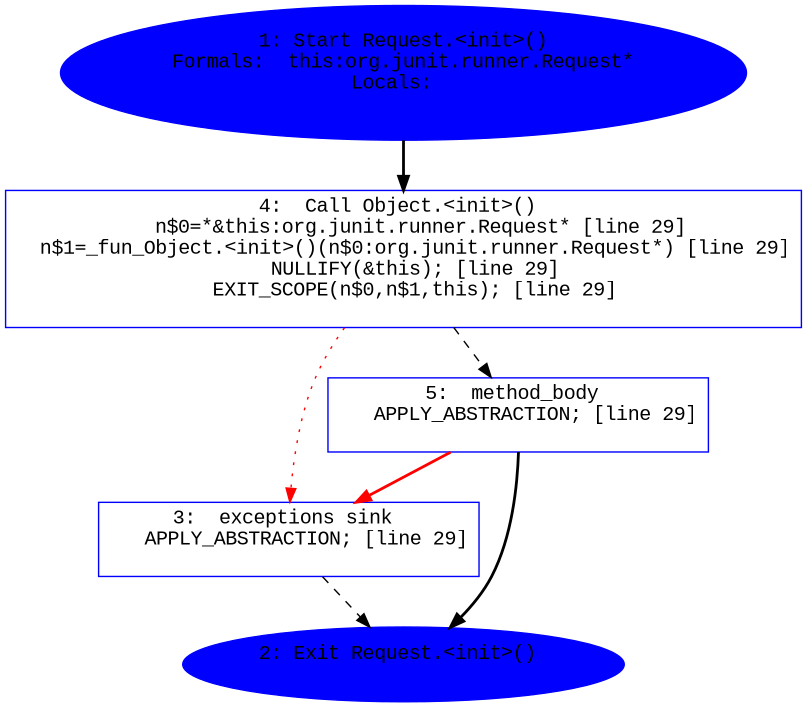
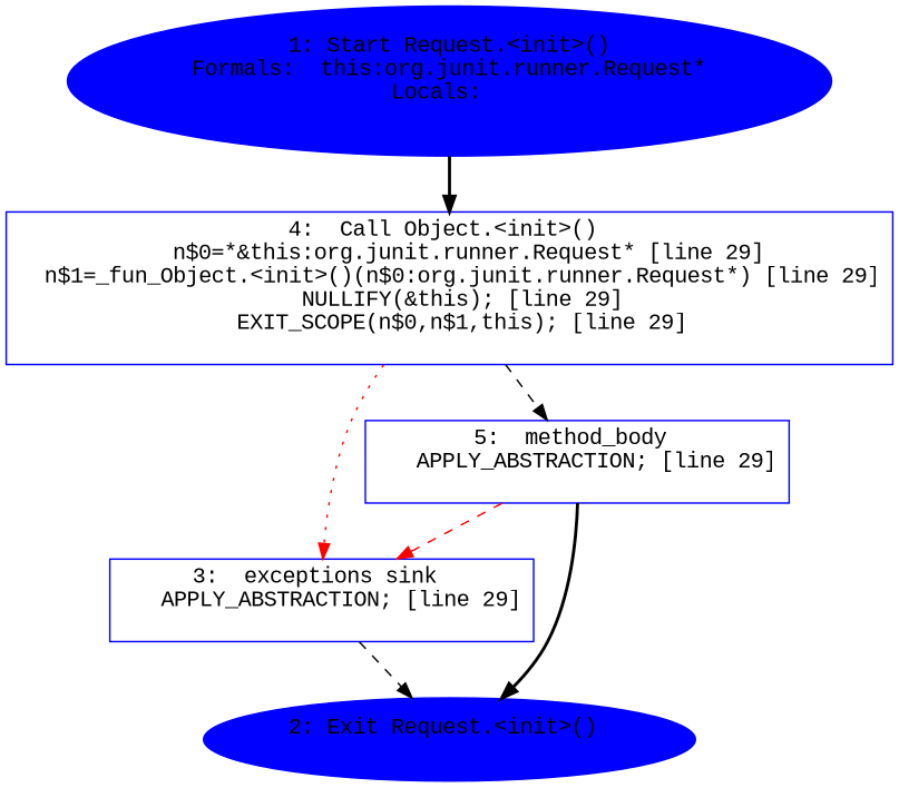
  digraph {
    fontname="Liberation Mono"
    node [color=blue fontname="Liberation Mono" shape=box]
    edge [style=bold fontname="Liberation Mono"]
    n1 [label="1: Start Request.<init>()\nFormals:  this:org.junit.runner.Request*\nLocals:  \n  " style=filled shape=""]
    n2 [label="4:  Call Object.<init>() \n   n$0=*&this:org.junit.runner.Request* [line 29]\n  n$1=_fun_Object.<init>()(n$0:org.junit.runner.Request*) [line 29]\n  NULLIFY(&this); [line 29]\n  EXIT_SCOPE(n$0,n$1,this); [line 29]\n "]
    n3 [label="3:  exceptions sink \n   APPLY_ABSTRACTION; [line 29]\n "]
    n4 [label="5:  method_body \n   APPLY_ABSTRACTION; [line 29]\n "]
    n5 [label="2: Exit Request.<init>() \n  " style=filled shape=""]
    n1 -> n2
    n2 -> n3 [color=red style=dotted]
    n2 -> n4 [style=dashed]
    n3 -> n5 [style=dashed]
-   n4 -> n3 [color=red]
+   n4 -> n3 [color=red style=dashed]
    n4 -> n5
  }
